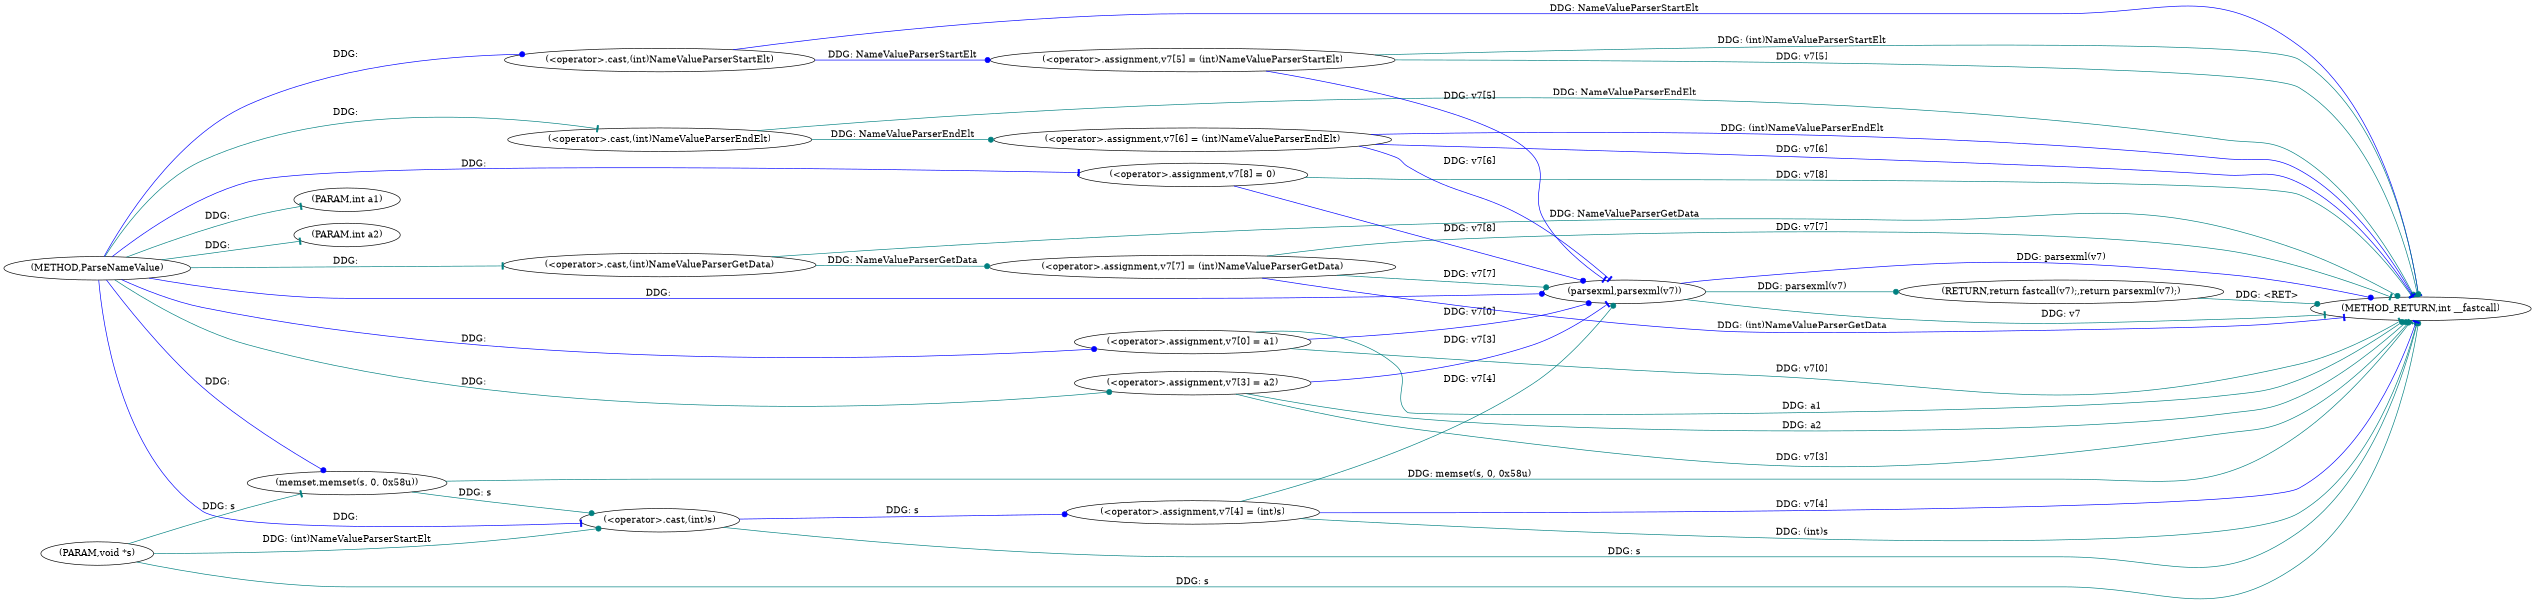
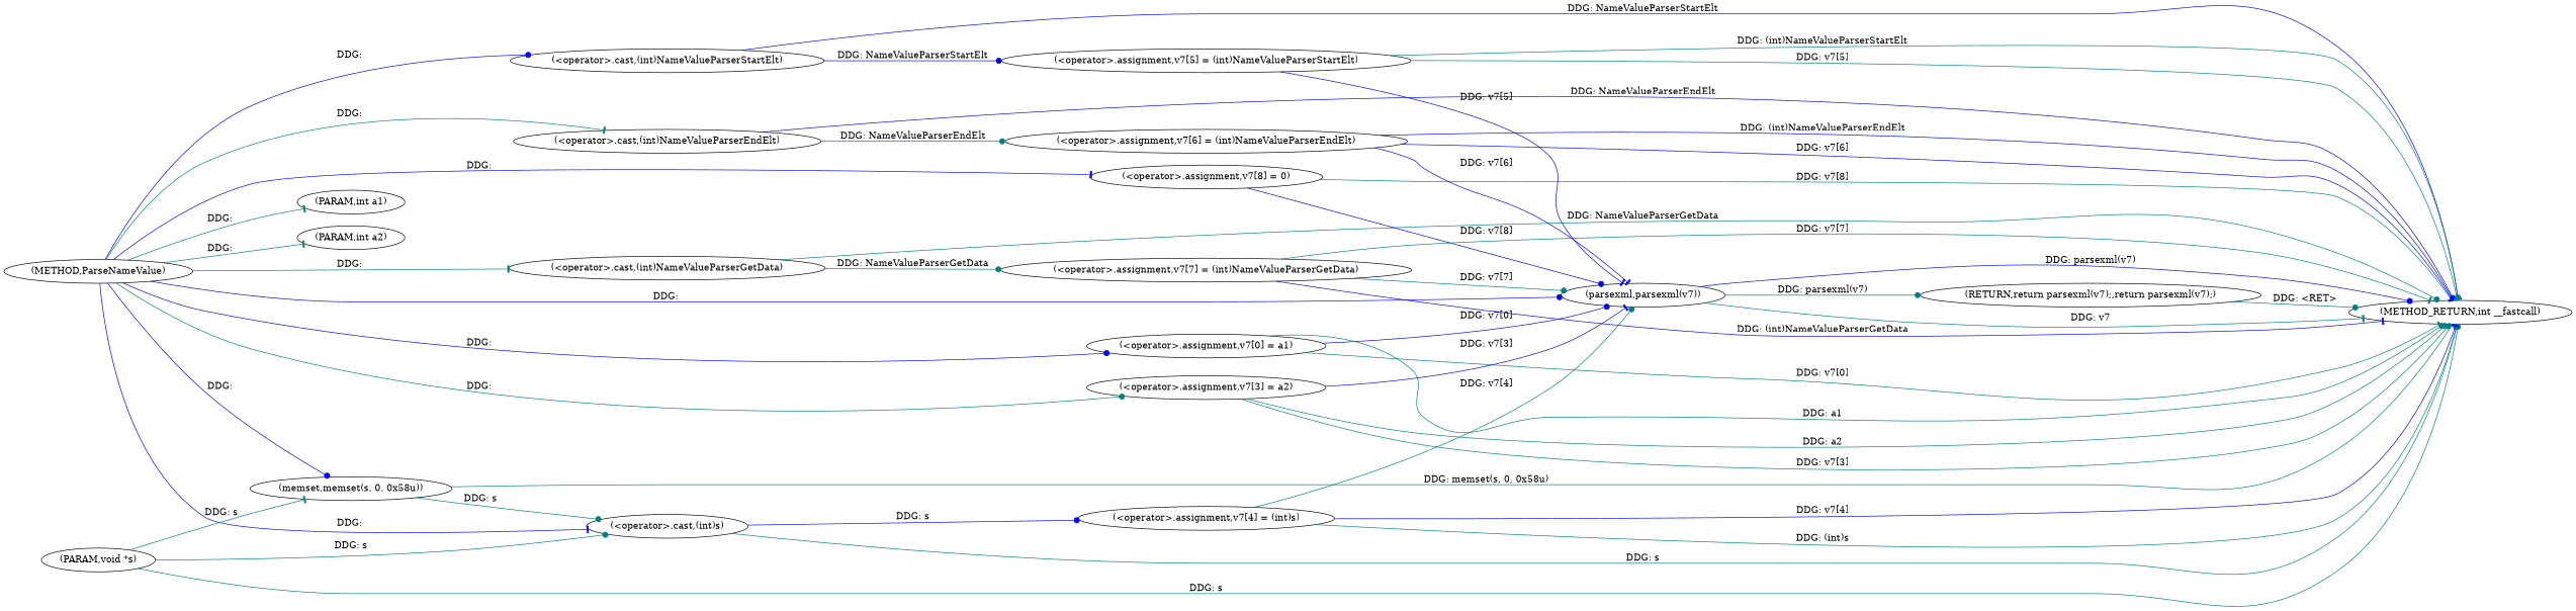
  digraph {
    rankdir=LR
    edge [arrowhead=dot color=teal]
    n1 [label="(METHOD,ParseNameValue)"]
    n2 [label="(PARAM,int a1)"]
    n3 [label="(PARAM,int a2)"]
    n4 [label="(memset,memset(s, 0, 0x58u))"]
    n5 [label="(<operator>.cast,(int)NameValueParserEndElt)"]
    n6 [label="(<operator>.cast,(int)NameValueParserGetData)"]
    n7 [label="(<operator>.assignment,v7[0] = a1)"]
    n8 [label="(<operator>.assignment,v7[3] = a2)"]
    n9 [label="(<operator>.cast,(int)s)"]
    n10 [label="(<operator>.assignment,v7[8] = 0)"]
    n11 [label="(<operator>.cast,(int)NameValueParserStartElt)"]
    n12 [label="(parsexml,parsexml(v7))"]
    n13 [label="(PARAM,void *s)"]
    n14 [label="(METHOD_RETURN,int __fastcall)"]
    n15 [label="(<operator>.assignment,v7[6] = (int)NameValueParserEndElt)"]
    n16 [label="(<operator>.assignment,v7[7] = (int)NameValueParserGetData)"]
    n17 [label="(<operator>.assignment,v7[4] = (int)s)"]
    n18 [label="(<operator>.assignment,v7[5] = (int)NameValueParserStartElt)"]
-   n19 [label="(RETURN,return fastcall(v7);,return parsexml(v7);)"]
+   n19 [label="(RETURN,return parsexml(v7);,return parsexml(v7);)"]
    n1 -> n2 [arrowhead=tee label="DDG: "]
    n1 -> n3 [arrowhead=tee label="DDG: "]
    n1 -> n4 [color=blue label="DDG: "]
    n1 -> n5 [arrowhead=tee label="DDG: "]
    n1 -> n6 [arrowhead=tee label="DDG: "]
    n1 -> n7 [color=blue label="DDG: "]
    n1 -> n8 [label="DDG: "]
    n1 -> n9 [arrowhead=tee color=blue label="DDG: "]
    n1 -> n10 [arrowhead=tee color=blue label="DDG: "]
    n1 -> n11 [color=blue label="DDG: "]
    n1 -> n12 [color=blue label="DDG: "]
    n4 -> n9 [label="DDG: s"]
    n4 -> n14 [arrowhead=tee label="DDG: memset(s, 0, 0x58u)"]
-   n5 -> n14 [label="DDG: NameValueParserEndElt"]
+   n5 -> n14 [color=blue label="DDG: NameValueParserEndElt"]
    n5 -> n15 [label="DDG: NameValueParserEndElt"]
    n6 -> n14 [label="DDG: NameValueParserGetData"]
    n6 -> n16 [label="DDG: NameValueParserGetData"]
    n7 -> n12 [color=blue label="DDG: v7[0]"]
    n7 -> n14 [arrowhead=tee label="DDG: v7[0]"]
    n7 -> n14 [label="DDG: a1"]
    n8 -> n12 [arrowhead=tee color=blue label="DDG: v7[3]"]
    n8 -> n14 [label="DDG: a2"]
    n8 -> n14 [label="DDG: v7[3]"]
    n9 -> n14 [label="DDG: s"]
    n9 -> n17 [color=blue label="DDG: s"]
    n10 -> n12 [color=blue label="DDG: v7[8]"]
    n10 -> n14 [arrowhead=tee label="DDG: v7[8]"]
    n11 -> n14 [arrowhead=tee color=blue label="DDG: NameValueParserStartElt"]
    n11 -> n18 [color=blue label="DDG: NameValueParserStartElt"]
    n12 -> n14 [arrowhead=tee label="DDG: v7"]
    n12 -> n14 [color=blue label="DDG: parsexml(v7)"]
    n12 -> n19 [label="DDG: parsexml(v7)"]
    n13 -> n4 [arrowhead=tee label="DDG: s"]
-   n13 -> n9 [label="DDG: (int)NameValueParserStartElt"]
+   n13 -> n9 [label="DDG: s"]
    n13 -> n14 [label="DDG: s"]
    n15 -> n12 [arrowhead=tee color=blue label="DDG: v7[6]"]
    n15 -> n14 [arrowhead=tee color=blue label="DDG: v7[6]"]
    n15 -> n14 [arrowhead=tee color=blue label="DDG: (int)NameValueParserEndElt"]
    n16 -> n12 [label="DDG: v7[7]"]
    n16 -> n14 [arrowhead=tee label="DDG: v7[7]"]
    n16 -> n14 [arrowhead=tee color=blue label="DDG: (int)NameValueParserGetData"]
    n17 -> n12 [label="DDG: v7[4]"]
    n17 -> n14 [label="DDG: (int)s"]
    n17 -> n14 [arrowhead=tee color=blue label="DDG: v7[4]"]
    n18 -> n12 [arrowhead=tee color=blue label="DDG: v7[5]"]
    n18 -> n14 [label="DDG: (int)NameValueParserStartElt"]
    n18 -> n14 [arrowhead=tee label="DDG: v7[5]"]
    n19 -> n14 [label="DDG: <RET>"]
  }
